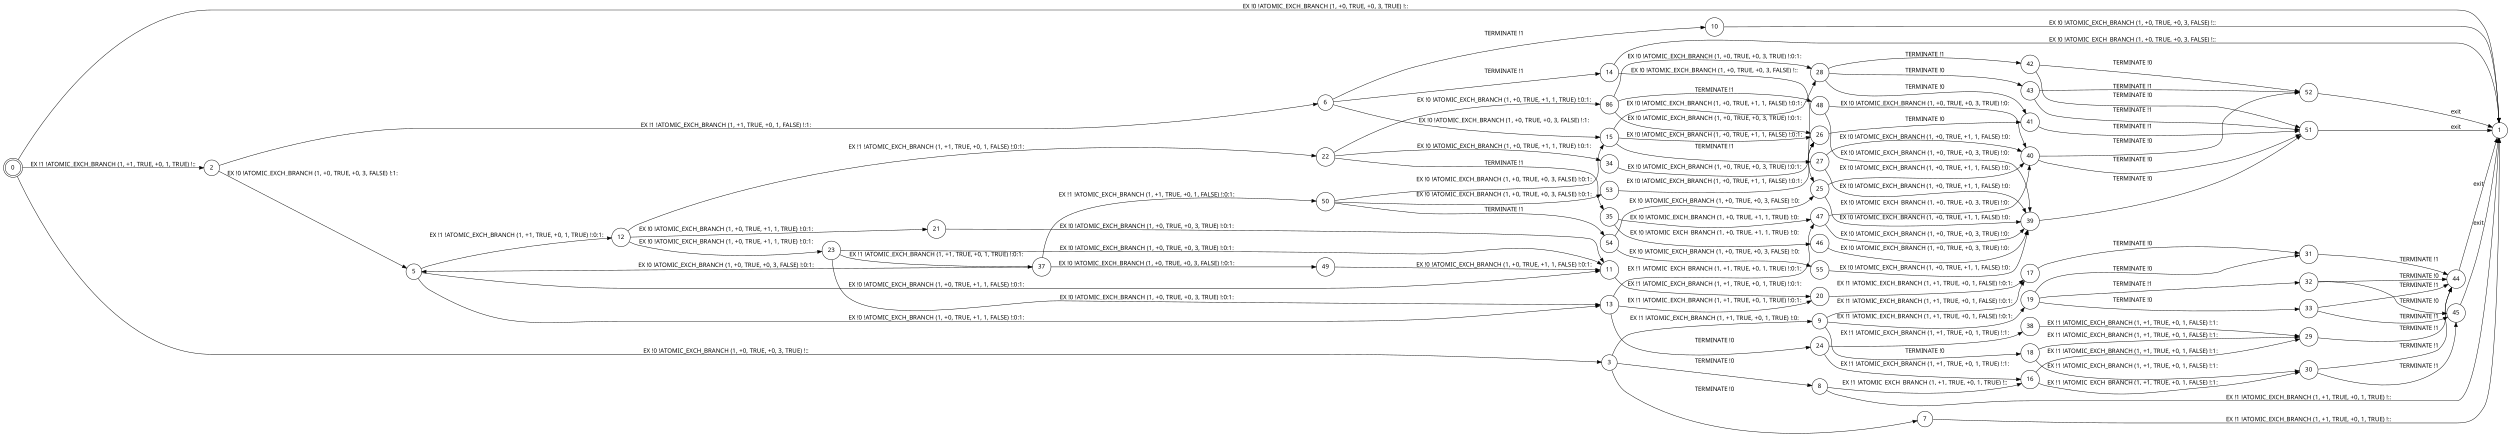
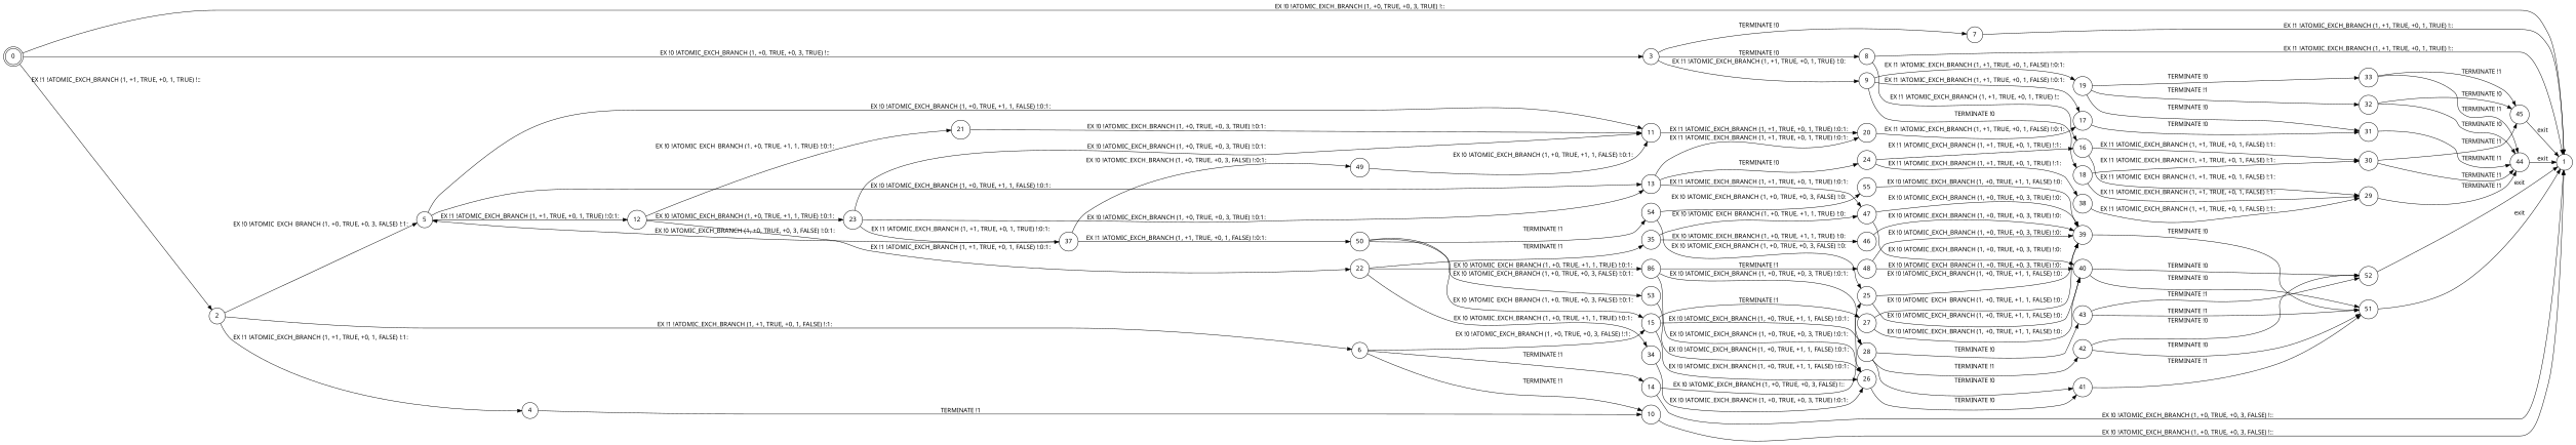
  digraph {
    fontname="Noto Sans"
    rankdir=LR
    node [fontname="Noto Sans" shape=circle]
    edge [fontname="Noto Sans"]
    0 [peripheries=2]
    1
    2
    3
+   4
    5
    6
    7
    8
    9
    10
    11
    12
    13
    14
    15
    16
    17
    18
    19
    20
    21
    22
    23
    24
    47
    25
    26
    27
    28
    29
    30
    31
    32
    33
    34
    35
    n38 [label=86]
    37
    38
    39
    40
    41
    42
    43
    44
    45
    46
    48
    49
    50
    51
    52
    53
    54
    55
    0 -> 1 [label="EX !0 !ATOMIC_EXCH_BRANCH (1, +0, TRUE, +0, 3, TRUE) !::"]
    0 -> 2 [label="EX !1 !ATOMIC_EXCH_BRANCH (1, +1, TRUE, +0, 1, TRUE) !::"]
    0 -> 3 [label="EX !0 !ATOMIC_EXCH_BRANCH (1, +0, TRUE, +0, 3, TRUE) !::"]
+   2 -> 4 [label="EX !1 !ATOMIC_EXCH_BRANCH (1, +1, TRUE, +0, 1, FALSE) !:1:"]
    2 -> 5 [label="EX !0 !ATOMIC_EXCH_BRANCH (1, +0, TRUE, +0, 3, FALSE) !:1:"]
    2 -> 6 [label="EX !1 !ATOMIC_EXCH_BRANCH (1, +1, TRUE, +0, 1, FALSE) !:1:"]
    3 -> 7 [label="TERMINATE !0"]
    3 -> 8 [label="TERMINATE !0"]
    3 -> 9 [label="EX !1 !ATOMIC_EXCH_BRANCH (1, +1, TRUE, +0, 1, TRUE) !:0:"]
+   4 -> 10 [label="TERMINATE !1"]
    5 -> 11 [label="EX !0 !ATOMIC_EXCH_BRANCH (1, +0, TRUE, +1, 1, FALSE) !:0:1:"]
    5 -> 12 [label="EX !1 !ATOMIC_EXCH_BRANCH (1, +1, TRUE, +0, 1, TRUE) !:0:1:"]
    5 -> 13 [label="EX !0 !ATOMIC_EXCH_BRANCH (1, +0, TRUE, +1, 1, FALSE) !:0:1:"]
    6 -> 10 [label="TERMINATE !1"]
    6 -> 14 [label="TERMINATE !1"]
    6 -> 15 [label="EX !0 !ATOMIC_EXCH_BRANCH (1, +0, TRUE, +0, 3, FALSE) !:1:"]
    7 -> 1 [label="EX !1 !ATOMIC_EXCH_BRANCH (1, +1, TRUE, +0, 1, TRUE) !::"]
    8 -> 1 [label="EX !1 !ATOMIC_EXCH_BRANCH (1, +1, TRUE, +0, 1, TRUE) !::"]
    8 -> 16 [label="EX !1 !ATOMIC_EXCH_BRANCH (1, +1, TRUE, +0, 1, TRUE) !::"]
    9 -> 17 [label="EX !1 !ATOMIC_EXCH_BRANCH (1, +1, TRUE, +0, 1, FALSE) !:0:1:"]
    9 -> 18 [label="TERMINATE !0"]
    9 -> 19 [label="EX !1 !ATOMIC_EXCH_BRANCH (1, +1, TRUE, +0, 1, FALSE) !:0:1:"]
    10 -> 1 [label="EX !0 !ATOMIC_EXCH_BRANCH (1, +0, TRUE, +0, 3, FALSE) !::"]
    11 -> 20 [label="EX !1 !ATOMIC_EXCH_BRANCH (1, +1, TRUE, +0, 1, TRUE) !:0:1:"]
    12 -> 21 [label="EX !0 !ATOMIC_EXCH_BRANCH (1, +0, TRUE, +1, 1, TRUE) !:0:1:"]
    12 -> 22 [label="EX !1 !ATOMIC_EXCH_BRANCH (1, +1, TRUE, +0, 1, FALSE) !:0:1:"]
    12 -> 23 [label="EX !0 !ATOMIC_EXCH_BRANCH (1, +0, TRUE, +1, 1, TRUE) !:0:1:"]
    13 -> 20 [label="EX !1 !ATOMIC_EXCH_BRANCH (1, +1, TRUE, +0, 1, TRUE) !:0:1:"]
    13 -> 24 [label="TERMINATE !0"]
    13 -> 47 [label="EX !1 !ATOMIC_EXCH_BRANCH (1, +1, TRUE, +0, 1, TRUE) !:0:1:"]
    14 -> 1 [label="EX !0 !ATOMIC_EXCH_BRANCH (1, +0, TRUE, +0, 3, FALSE) !::"]
    14 -> 25 [label="EX !0 !ATOMIC_EXCH_BRANCH (1, +0, TRUE, +0, 3, FALSE) !::"]
    15 -> 26 [label="EX !0 !ATOMIC_EXCH_BRANCH (1, +0, TRUE, +1, 1, FALSE) !:0:1:"]
    15 -> 27 [label="TERMINATE !1"]
    15 -> 28 [label="EX !0 !ATOMIC_EXCH_BRANCH (1, +0, TRUE, +1, 1, FALSE) !:0:1:"]
    16 -> 29 [label="EX !1 !ATOMIC_EXCH_BRANCH (1, +1, TRUE, +0, 1, FALSE) !:1:"]
    16 -> 30 [label="EX !1 !ATOMIC_EXCH_BRANCH (1, +1, TRUE, +0, 1, FALSE) !:1:"]
    17 -> 31 [label="TERMINATE !0"]
    18 -> 29 [label="EX !1 !ATOMIC_EXCH_BRANCH (1, +1, TRUE, +0, 1, FALSE) !:1:"]
    18 -> 30 [label="EX !1 !ATOMIC_EXCH_BRANCH (1, +1, TRUE, +0, 1, FALSE) !:1:"]
    19 -> 31 [label="TERMINATE !0"]
    19 -> 32 [label="TERMINATE !1"]
    19 -> 33 [label="TERMINATE !0"]
    20 -> 17 [label="EX !1 !ATOMIC_EXCH_BRANCH (1, +1, TRUE, +0, 1, FALSE) !:0:1:"]
    21 -> 11 [label="EX !0 !ATOMIC_EXCH_BRANCH (1, +0, TRUE, +0, 3, TRUE) !:0:1:"]
    22 -> 34 [label="EX !0 !ATOMIC_EXCH_BRANCH (1, +0, TRUE, +1, 1, TRUE) !:0:1:"]
    22 -> 35 [label="TERMINATE !1"]
    22 -> n38 [label="EX !0 !ATOMIC_EXCH_BRANCH (1, +0, TRUE, +1, 1, TRUE) !:0:1:"]
    23 -> 11 [label="EX !0 !ATOMIC_EXCH_BRANCH (1, +0, TRUE, +0, 3, TRUE) !:0:1:"]
    23 -> 13 [label="EX !0 !ATOMIC_EXCH_BRANCH (1, +0, TRUE, +0, 3, TRUE) !:0:1:"]
    23 -> 37 [label="EX !1 !ATOMIC_EXCH_BRANCH (1, +1, TRUE, +0, 1, TRUE) !:0:1:"]
    24 -> 16 [label="EX !1 !ATOMIC_EXCH_BRANCH (1, +1, TRUE, +0, 1, TRUE) !:1:"]
    24 -> 38 [label="EX !1 !ATOMIC_EXCH_BRANCH (1, +1, TRUE, +0, 1, TRUE) !:1:"]
    47 -> 39 [label="EX !0 !ATOMIC_EXCH_BRANCH (1, +0, TRUE, +0, 3, TRUE) !:0:"]
    47 -> 40 [label="EX !0 !ATOMIC_EXCH_BRANCH (1, +0, TRUE, +0, 3, TRUE) !:0:"]
    25 -> 39 [label="EX !0 !ATOMIC_EXCH_BRANCH (1, +0, TRUE, +1, 1, FALSE) !:0:"]
    25 -> 40 [label="EX !0 !ATOMIC_EXCH_BRANCH (1, +0, TRUE, +1, 1, FALSE) !:0:"]
    26 -> 41 [label="TERMINATE !0"]
    27 -> 39 [label="EX !0 !ATOMIC_EXCH_BRANCH (1, +0, TRUE, +1, 1, FALSE) !:0:"]
    27 -> 40 [label="EX !0 !ATOMIC_EXCH_BRANCH (1, +0, TRUE, +1, 1, FALSE) !:0:"]
    28 -> 41 [label="TERMINATE !0"]
    28 -> 42 [label="TERMINATE !1"]
    28 -> 43 [label="TERMINATE !0"]
    29 -> 44 [label="TERMINATE !1"]
    30 -> 44 [label="TERMINATE !1"]
    30 -> 45 [label="TERMINATE !1"]
    31 -> 44 [label="TERMINATE !1"]
    32 -> 44 [label="TERMINATE !0"]
    32 -> 45 [label="TERMINATE !0"]
    33 -> 44 [label="TERMINATE !1"]
    33 -> 45 [label="TERMINATE !1"]
    34 -> 26 [label="EX !0 !ATOMIC_EXCH_BRANCH (1, +0, TRUE, +0, 3, TRUE) !:0:1:"]
    35 -> 47 [label="EX !0 !ATOMIC_EXCH_BRANCH (1, +0, TRUE, +1, 1, TRUE) !:0:"]
    35 -> 46 [label="EX !0 !ATOMIC_EXCH_BRANCH (1, +0, TRUE, +1, 1, TRUE) !:0:"]
    n38 -> 26 [label="EX !0 !ATOMIC_EXCH_BRANCH (1, +0, TRUE, +0, 3, TRUE) !:0:1:"]
    n38 -> 28 [label="EX !0 !ATOMIC_EXCH_BRANCH (1, +0, TRUE, +0, 3, TRUE) !:0:1:"]
    n38 -> 48 [label="TERMINATE !1"]
    37 -> 5 [label="EX !0 !ATOMIC_EXCH_BRANCH (1, +0, TRUE, +0, 3, FALSE) !:0:1:"]
    37 -> 49 [label="EX !0 !ATOMIC_EXCH_BRANCH (1, +0, TRUE, +0, 3, FALSE) !:0:1:"]
    37 -> 50 [label="EX !1 !ATOMIC_EXCH_BRANCH (1, +1, TRUE, +0, 1, FALSE) !:0:1:"]
    38 -> 29 [label="EX !1 !ATOMIC_EXCH_BRANCH (1, +1, TRUE, +0, 1, FALSE) !:1:"]
    39 -> 51 [label="TERMINATE !0"]
    40 -> 51 [label="TERMINATE !0"]
    40 -> 52 [label="TERMINATE !0"]
    41 -> 51 [label="TERMINATE !1"]
    42 -> 51 [label="TERMINATE !0"]
    42 -> 52 [label="TERMINATE !0"]
    43 -> 51 [label="TERMINATE !1"]
    43 -> 52 [label="TERMINATE !1"]
    44 -> 1 [label=exit]
    45 -> 1 [label=exit]
    46 -> 39 [label="EX !0 !ATOMIC_EXCH_BRANCH (1, +0, TRUE, +0, 3, TRUE) !:0:"]
    48 -> 39 [label="EX !0 !ATOMIC_EXCH_BRANCH (1, +0, TRUE, +0, 3, TRUE) !:0:"]
    48 -> 40 [label="EX !0 !ATOMIC_EXCH_BRANCH (1, +0, TRUE, +0, 3, TRUE) !:0:"]
    49 -> 11 [label="EX !0 !ATOMIC_EXCH_BRANCH (1, +0, TRUE, +1, 1, FALSE) !:0:1:"]
    50 -> 15 [label="EX !0 !ATOMIC_EXCH_BRANCH (1, +0, TRUE, +0, 3, FALSE) !:0:1:"]
    50 -> 53 [label="EX !0 !ATOMIC_EXCH_BRANCH (1, +0, TRUE, +0, 3, FALSE) !:0:1:"]
    50 -> 54 [label="TERMINATE !1"]
    51 -> 1 [label=exit]
    52 -> 1 [label=exit]
    53 -> 26 [label="EX !0 !ATOMIC_EXCH_BRANCH (1, +0, TRUE, +1, 1, FALSE) !:0:1:"]
    54 -> 25 [label="EX !0 !ATOMIC_EXCH_BRANCH (1, +0, TRUE, +0, 3, FALSE) !:0:"]
    54 -> 55 [label="EX !0 !ATOMIC_EXCH_BRANCH (1, +0, TRUE, +0, 3, FALSE) !:0:"]
    55 -> 39 [label="EX !0 !ATOMIC_EXCH_BRANCH (1, +0, TRUE, +1, 1, FALSE) !:0:"]
  }
